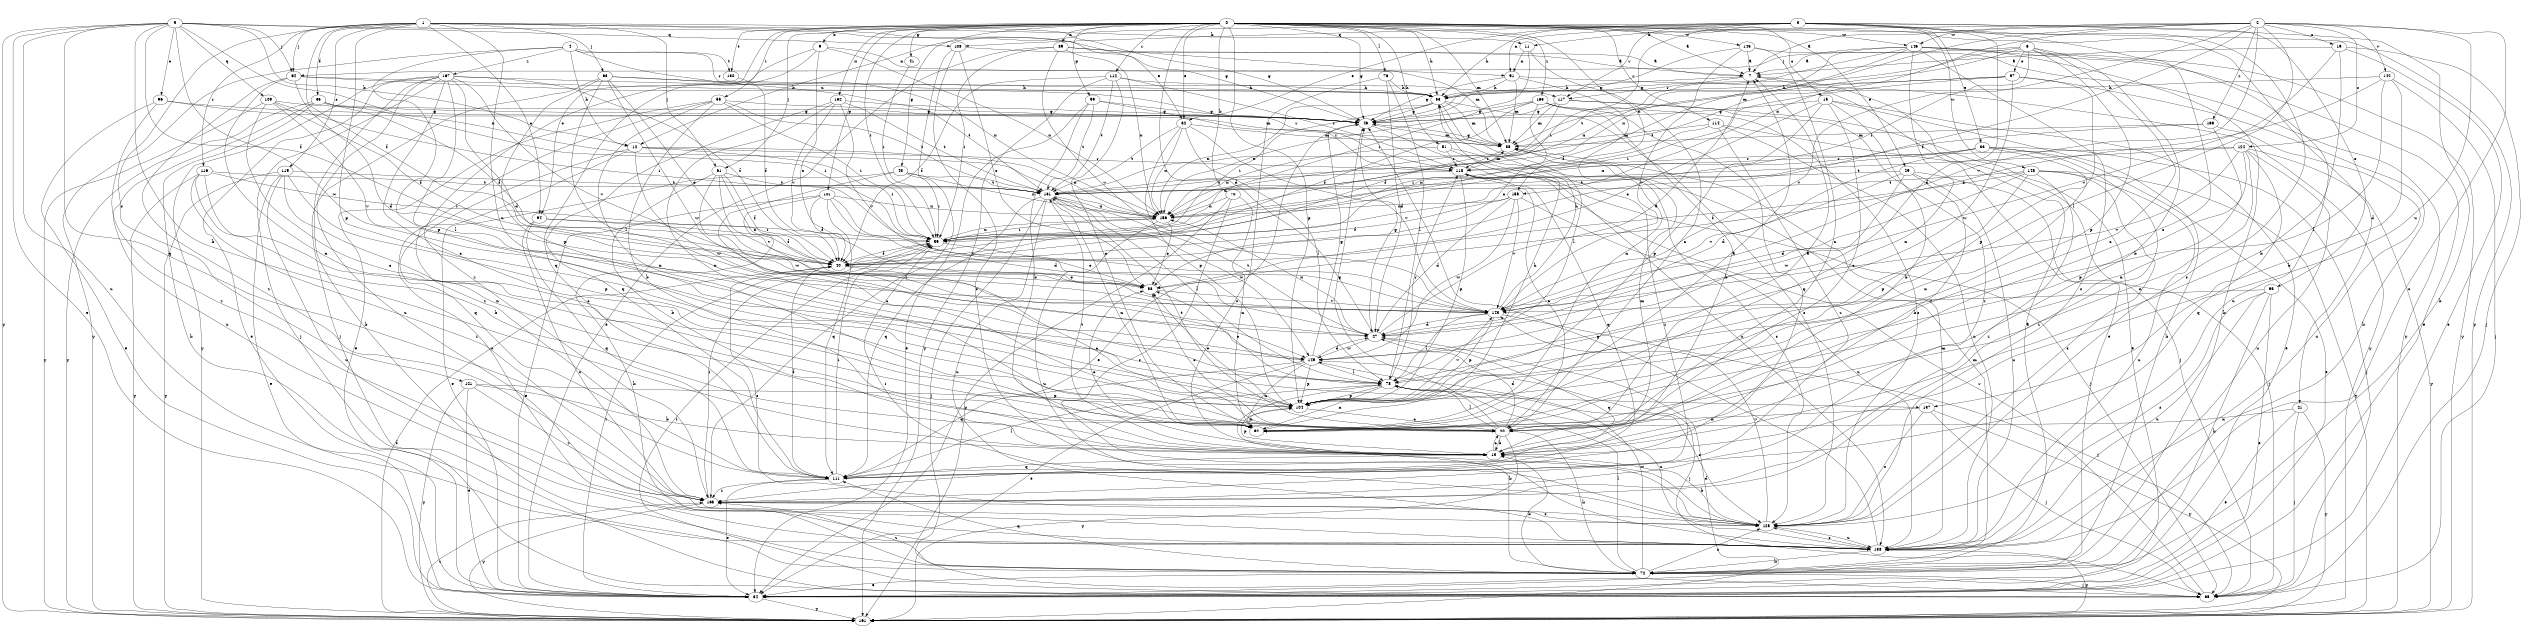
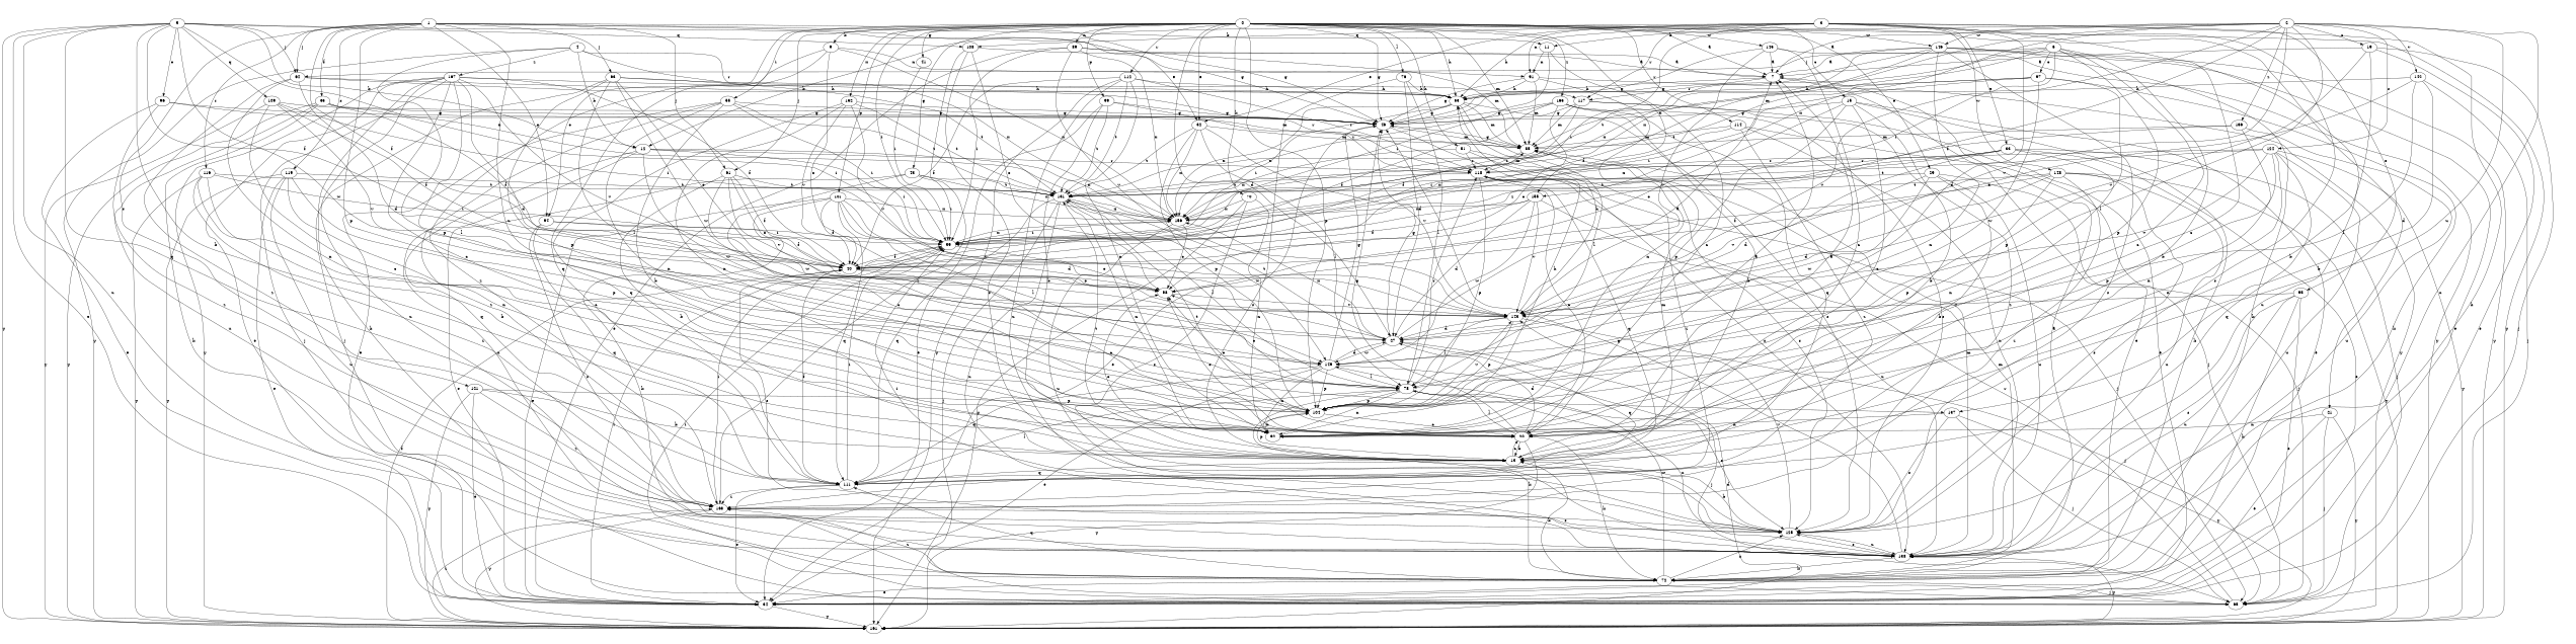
  strict digraph {
    0
    7
    9
    15
    21
    27
    29
    32
    41
    43
    46
    51
    53
    55
    59
    61
    70
    76
    85
    89
    94
    99
    101
    104
    112
    114
-   130
    145
    146
    152
    155
    161
    165
    117
    34
    156
    91
    111
    98
    168
    20
    72
    13
    92
    65
    149
    131
    138
    143
    78
    125
    118
    40
    1
    11
    35
    63
    64
    116
    119
    121
    137
    2
    19
    124
    142
    166
    3
    12
    33
    95
    108
    148
    4
    167
    5
    96
    109
    6
    97
    0 -> 7 [label=a]
    0 -> 9 [label=b]
    0 -> 15 [label=c]
    0 -> 21 [label=d]
    0 -> 27 [label=d]
    0 -> 29 [label=e]
    0 -> 32 [label=e]
    0 -> 41 [label=g]
    0 -> 43 [label=g]
    0 -> 46 [label=g]
    0 -> 51 [label=h]
    0 -> 53 [label=h]
    0 -> 55 [label=i]
    0 -> 59 [label=i]
    0 -> 61 [label=j]
    0 -> 70 [label=k]
    0 -> 76 [label=l]
    0 -> 85 [label=m]
    0 -> 89 [label=n]
    0 -> 94 [label=o]
    0 -> 99 [label=p]
    0 -> 101 [label=p]
    0 -> 104 [label=p]
    0 -> 112 [label=r]
    0 -> 114 [label=r]
-   0 -> 130 [label=t]
    0 -> 145 [label=w]
    0 -> 146 [label=w]
    0 -> 152 [label=x]
    0 -> 155 [label=x]
    0 -> 161 [label=y]
    0 -> 165 [label=z]
    7 -> 53 [label=h]
    7 -> 117 [label=r]
    7 -> 34 [label=e]
    9 -> 156 [label=x]
    9 -> 91 [label=n]
    9 -> 111 [label=q]
    9 -> 98 [label=o]
    9 -> 168 [label=z]
    15 -> 46 [label=g]
    15 -> 104 [label=p]
    15 -> 34 [label=e]
    15 -> 98 [label=o]
    15 -> 20 [label=c]
    15 -> 72 [label=k]
    15 -> 13 [label=b]
    21 -> 161 [label=y]
    21 -> 34 [label=e]
    21 -> 92 [label=n]
    21 -> 65 [label=j]
    27 -> 7 [label=a]
    27 -> 46 [label=g]
    27 -> 156 [label=x]
    27 -> 111 [label=q]
    27 -> 149 [label=w]
    27 -> 131 [label=t]
    29 -> 13 [label=b]
    29 -> 65 [label=j]
    29 -> 149 [label=w]
    29 -> 131 [label=t]
    29 -> 138 [label=u]
    29 -> 143 [label=v]
    32 -> 85 [label=m]
    32 -> 104 [label=p]
    32 -> 156 [label=x]
    32 -> 131 [label=t]
    32 -> 143 [label=v]
    32 -> 78 [label=l]
    41 -> 59 [label=i]
    43 -> 59 [label=i]
    43 -> 34 [label=e]
    43 -> 156 [label=x]
    43 -> 20 [label=c]
    43 -> 131 [label=t]
    46 -> 85 [label=m]
    46 -> 34 [label=e]
    46 -> 138 [label=u]
    51 -> 156 [label=x]
    51 -> 168 [label=z]
    51 -> 125 [label=s]
    51 -> 118 [label=r]
    53 -> 46 [label=g]
    53 -> 59 [label=i]
    53 -> 85 [label=m]
    53 -> 156 [label=x]
    53 -> 78 [label=l]
    53 -> 125 [label=s]
    55 -> 46 [label=g]
    55 -> 59 [label=i]
    55 -> 34 [label=e]
    55 -> 168 [label=z]
    55 -> 13 [label=b]
    55 -> 92 [label=n]
    55 -> 131 [label=t]
    59 -> 156 [label=x]
    59 -> 98 [label=o]
    59 -> 40 [label=f]
    61 -> 98 [label=o]
    61 -> 13 [label=b]
    61 -> 149 [label=w]
    61 -> 131 [label=t]
    61 -> 143 [label=v]
    61 -> 40 [label=f]
    70 -> 161 [label=y]
    70 -> 156 [label=x]
    70 -> 92 [label=n]
    70 -> 125 [label=s]
    76 -> 27 [label=d]
    76 -> 53 [label=h]
    76 -> 78 [label=l]
    76 -> 125 [label=s]
    85 -> 46 [label=g]
    85 -> 118 [label=r]
    89 -> 7 [label=a]
    89 -> 59 [label=i]
    89 -> 85 [label=m]
    89 -> 34 [label=e]
    89 -> 156 [label=x]
    89 -> 143 [label=v]
    94 -> 59 [label=i]
    94 -> 111 [label=q]
    94 -> 125 [label=s]
    94 -> 40 [label=f]
    99 -> 46 [label=g]
    99 -> 34 [label=e]
    99 -> 13 [label=b]
    99 -> 131 [label=t]
    99 -> 118 [label=r]
    101 -> 27 [label=d]
    101 -> 34 [label=e]
    101 -> 156 [label=x]
    101 -> 111 [label=q]
    101 -> 72 [label=k]
    101 -> 143 [label=v]
    101 -> 40 [label=f]
    104 -> 98 [label=o]
    104 -> 20 [label=c]
    104 -> 92 [label=n]
    104 -> 143 [label=v]
    112 -> 53 [label=h]
    112 -> 161 [label=y]
    112 -> 92 [label=n]
    112 -> 131 [label=t]
+   112 -> 138 [label=u]
    112 -> 118 [label=r]
    112 -> 40 [label=f]
    114 -> 59 [label=i]
    114 -> 85 [label=m]
    114 -> 168 [label=z]
    114 -> 65 [label=j]
    114 -> 138 [label=u]
-   130 -> 40 [label=f]
    145 -> 7 [label=a]
    145 -> 46 [label=g]
    145 -> 161 [label=y]
    145 -> 20 [label=c]
    145 -> 143 [label=v]
    146 -> 7 [label=a]
    146 -> 161 [label=y]
    146 -> 34 [label=e]
    146 -> 156 [label=x]
    146 -> 72 [label=k]
    146 -> 92 [label=n]
    146 -> 131 [label=t]
    146 -> 125 [label=s]
    146 -> 40 [label=f]
    152 -> 46 [label=g]
    152 -> 111 [label=q]
    152 -> 92 [label=n]
    152 -> 131 [label=t]
    152 -> 143 [label=v]
    152 -> 40 [label=v]
    155 -> 27 [label=d]
    155 -> 156 [label=x]
    155 -> 149 [label=w]
    155 -> 138 [label=u]
    155 -> 143 [label=v]
    155 -> 40 [label=f]
    161 -> 27 [label=d]
    161 -> 168 [label=z]
    161 -> 40 [label=f]
    165 -> 46 [label=g]
    165 -> 156 [label=x]
    165 -> 111 [label=q]
    165 -> 98 [label=o]
    165 -> 13 [label=b]
    165 -> 125 [label=s]
    165 -> 40 [label=f]
    117 -> 46 [label=g]
    117 -> 85 [label=m]
    117 -> 34 [label=e]
    117 -> 168 [label=z]
    117 -> 40 [label=f]
    34 -> 59 [label=i]
    34 -> 161 [label=y]
    156 -> 59 [label=i]
    156 -> 98 [label=o]
    156 -> 138 [label=u]
    91 -> 46 [label=g]
    91 -> 53 [label=h]
    91 -> 85 [label=m]
    91 -> 161 [label=y]
    91 -> 92 [label=n]
    111 -> 59 [label=i]
    111 -> 34 [label=e]
    111 -> 168 [label=z]
    111 -> 78 [label=l]
    111 -> 40 [label=f]
    98 -> 143 [label=v]
    168 -> 59 [label=i]
    168 -> 161 [label=y]
    168 -> 125 [label=s]
    20 -> 7 [label=a]
    20 -> 27 [label=d]
    20 -> 46 [label=g]
    20 -> 161 [label=y]
    20 -> 98 [label=o]
    20 -> 72 [label=k]
    20 -> 13 [label=b]
    20 -> 131 [label=t]
    20 -> 78 [label=l]
    72 -> 7 [label=a]
    72 -> 85 [label=m]
    72 -> 34 [label=e]
    72 -> 111 [label=q]
    72 -> 168 [label=z]
    72 -> 13 [label=b]
    72 -> 65 [label=j]
    72 -> 149 [label=w]
-   72 -> 78 [label=l]
+   101 -> 78 [label=l]
    72 -> 125 [label=s]
    13 -> 85 [label=m]
    13 -> 104 [label=p]
    13 -> 111 [label=q]
    13 -> 98 [label=o]
    13 -> 20 [label=c]
    13 -> 131 [label=t]
    92 -> 7 [label=a]
    92 -> 53 [label=h]
    65 -> 59 [label=i]
    65 -> 118 [label=r]
    149 -> 27 [label=d]
    149 -> 46 [label=g]
    149 -> 104 [label=p]
    149 -> 34 [label=e]
    149 -> 111 [label=q]
    149 -> 92 [label=n]
    149 -> 65 [label=j]
    149 -> 78 [label=l]
    131 -> 156 [label=x]
    131 -> 111 [label=q]
    131 -> 92 [label=n]
    131 -> 65 [label=j]
    131 -> 149 [label=w]
    131 -> 138 [label=u]
    131 -> 78 [label=l]
    138 -> 46 [label=g]
    138 -> 85 [label=m]
    138 -> 161 [label=y]
    138 -> 72 [label=k]
    138 -> 125 [label=s]
    143 -> 27 [label=d]
    143 -> 53 [label=h]
    143 -> 104 [label=p]
    143 -> 65 [label=j]
    143 -> 78 [label=l]
    78 -> 104 [label=p]
    78 -> 98 [label=o]
    78 -> 72 [label=k]
    78 -> 92 [label=n]
    78 -> 138 [label=u]
    78 -> 125 [label=s]
    78 -> 118 [label=r]
    125 -> 59 [label=i]
    125 -> 13 [label=b]
    125 -> 138 [label=u]
    125 -> 143 [label=v]
    118 -> 85 [label=m]
    118 -> 104 [label=p]
    118 -> 111 [label=q]
    118 -> 20 [label=c]
    118 -> 65 [label=j]
    118 -> 131 [label=t]
    40 -> 98 [label=o]
    40 -> 20 [label=c]
    40 -> 125 [label=s]
    1 -> 32 [label=e]
    1 -> 46 [label=g]
    1 -> 61 [label=j]
    1 -> 94 [label=o]
    1 -> 104 [label=p]
    1 -> 40 [label=f]
    1 -> 11 [label=b]
    1 -> 35 [label=f]
    1 -> 63 [label=j]
    1 -> 64 [label=j]
    1 -> 116 [label=r]
    1 -> 119 [label=s]
    1 -> 121 [label=s]
    1 -> 137 [label=u]
    11 -> 59 [label=i]
    11 -> 91 [label=n]
    11 -> 20 [label=c]
    35 -> 46 [label=g]
    35 -> 59 [label=i]
    35 -> 161 [label=y]
    35 -> 72 [label=k]
    35 -> 138 [label=u]
    35 -> 40 [label=f]
    63 -> 53 [label=h]
    63 -> 104 [label=p]
    63 -> 98 [label=o]
    63 -> 65 [label=j]
    63 -> 149 [label=w]
    63 -> 131 [label=t]
    63 -> 78 [label=l]
    64 -> 27 [label=d]
-   64 -> 53 [label=u]
+   64 -> 53 [label=h]
    64 -> 168 [label=z]
    64 -> 92 [label=n]
    64 -> 118 [label=r]
    116 -> 59 [label=i]
    116 -> 161 [label=y]
    116 -> 168 [label=z]
    116 -> 13 [label=b]
    116 -> 92 [label=n]
    116 -> 131 [label=t]
    119 -> 104 [label=p]
    119 -> 161 [label=y]
    119 -> 34 [label=e]
    119 -> 20 [label=c]
    119 -> 131 [label=t]
    119 -> 138 [label=u]
    121 -> 104 [label=p]
    121 -> 161 [label=y]
    121 -> 34 [label=e]
    121 -> 168 [label=z]
    121 -> 13 [label=b]
    137 -> 161 [label=y]
    137 -> 92 [label=n]
    137 -> 65 [label=j]
    137 -> 125 [label=s]
    2 -> 7 [label=a]
    2 -> 59 [label=i]
    2 -> 146 [label=w]
    2 -> 155 [label=x]
    2 -> 156 [label=x]
    2 -> 138 [label=u]
    2 -> 143 [label=v]
    2 -> 78 [label=l]
    2 -> 40 [label=f]
    2 -> 11 [label=b]
    2 -> 137 [label=u]
    2 -> 19 [label=c]
    2 -> 124 [label=s]
    2 -> 142 [label=v]
    2 -> 166 [label=z]
    19 -> 7 [label=a]
    19 -> 34 [label=e]
    19 -> 13 [label=b]
    19 -> 65 [label=j]
    19 -> 143 [label=v]
    124 -> 104 [label=p]
    124 -> 161 [label=y]
    124 -> 111 [label=q]
    124 -> 92 [label=n]
    124 -> 131 [label=t]
    124 -> 138 [label=u]
    124 -> 143 [label=v]
    124 -> 118 [label=r]
    142 -> 53 [label=h]
    142 -> 98 [label=o]
    142 -> 13 [label=b]
    142 -> 65 [label=j]
    142 -> 78 [label=l]
    166 -> 85 [label=m]
    166 -> 156 [label=x]
    166 -> 92 [label=n]
    166 -> 138 [label=u]
    3 -> 27 [label=d]
    3 -> 32 [label=e]
    3 -> 53 [label=h]
    3 -> 59 [label=i]
    3 -> 117 [label=r]
    3 -> 91 [label=n]
    3 -> 20 [label=c]
    3 -> 72 [label=k]
    3 -> 125 [label=s]
    3 -> 12 [label=b]
    3 -> 33 [label=e]
    3 -> 95 [label=o]
    3 -> 108 [label=q]
    3 -> 148 [label=w]
    12 -> 59 [label=i]
    12 -> 156 [label=x]
    12 -> 111 [label=q]
    12 -> 149 [label=w]
    12 -> 138 [label=u]
    12 -> 118 [label=r]
    33 -> 27 [label=d]
    33 -> 34 [label=e]
    33 -> 156 [label=x]
-   33 -> 168 [label=z]
+   33 -> 59 [label=z]
    33 -> 92 [label=n]
    33 -> 65 [label=j]
    33 -> 118 [label=r]
    95 -> 34 [label=e]
    95 -> 72 [label=k]
    95 -> 138 [label=u]
    95 -> 143 [label=v]
    95 -> 125 [label=s]
    108 -> 7 [label=a]
    108 -> 98 [label=o]
    108 -> 168 [label=z]
    108 -> 125 [label=s]
    148 -> 27 [label=d]
    148 -> 104 [label=p]
    148 -> 161 [label=y]
    148 -> 168 [label=z]
    148 -> 131 [label=t]
    148 -> 138 [label=u]
    148 -> 125 [label=s]
    148 -> 40 [label=f]
    4 -> 104 [label=p]
-   4 -> 130 [label=t]
    4 -> 161 [label=y]
    4 -> 117 [label=r]
    4 -> 156 [label=x]
    4 -> 12 [label=b]
    4 -> 167 [label=z]
    167 -> 27 [label=d]
    167 -> 53 [label=h]
    167 -> 161 [label=y]
    167 -> 34 [label=e]
    167 -> 20 [label=c]
    167 -> 72 [label=k]
    167 -> 65 [label=j]
    167 -> 138 [label=u]
    167 -> 143 [label=v]
    167 -> 78 [label=l]
    167 -> 40 [label=f]
    5 -> 46 [label=g]
    5 -> 161 [label=y]
    5 -> 34 [label=e]
    5 -> 156 [label=x]
    5 -> 111 [label=q]
    5 -> 13 [label=b]
    5 -> 149 [label=w]
    5 -> 138 [label=u]
    5 -> 40 [label=f]
    5 -> 64 [label=j]
    5 -> 12 [label=b]
    5 -> 108 [label=q]
    5 -> 96 [label=o]
    5 -> 109 [label=q]
    96 -> 46 [label=g]
    96 -> 85 [label=m]
    96 -> 34 [label=e]
    96 -> 168 [label=z]
    109 -> 46 [label=g]
    109 -> 59 [label=i]
    109 -> 161 [label=y]
    109 -> 20 [label=c]
    109 -> 143 [label=v]
    109 -> 40 [label=f]
    6 -> 46 [label=g]
    6 -> 85 [label=m]
    6 -> 104 [label=p]
    6 -> 20 [label=c]
    6 -> 13 [label=b]
    6 -> 138 [label=u]
    6 -> 143 [label=v]
    6 -> 64 [label=j]
    6 -> 97 [label=o]
    97 -> 53 [label=h]
    97 -> 59 [label=i]
    97 -> 104 [label=p]
    97 -> 72 [label=k]
    97 -> 149 [label=w]
    97 -> 131 [label=t]
  }
